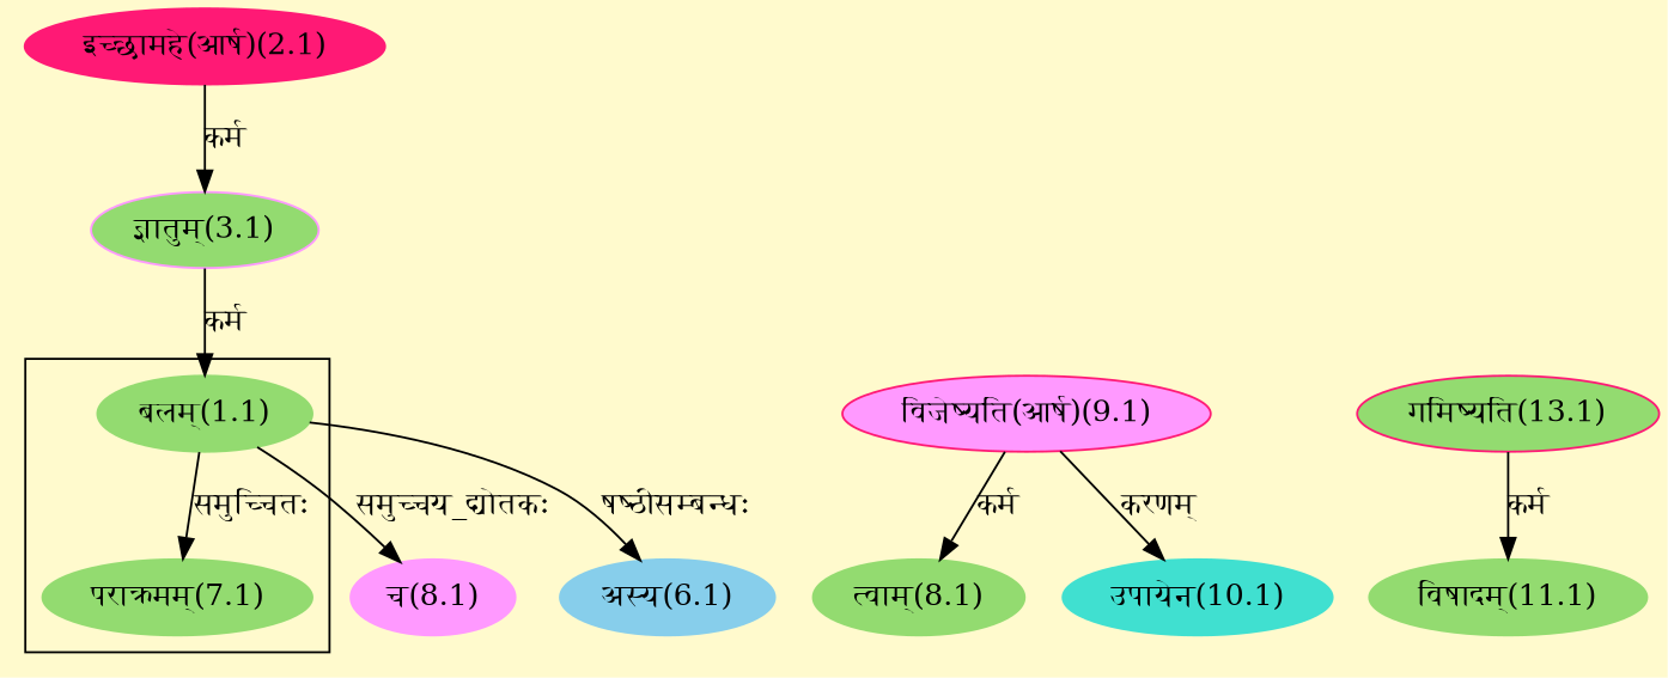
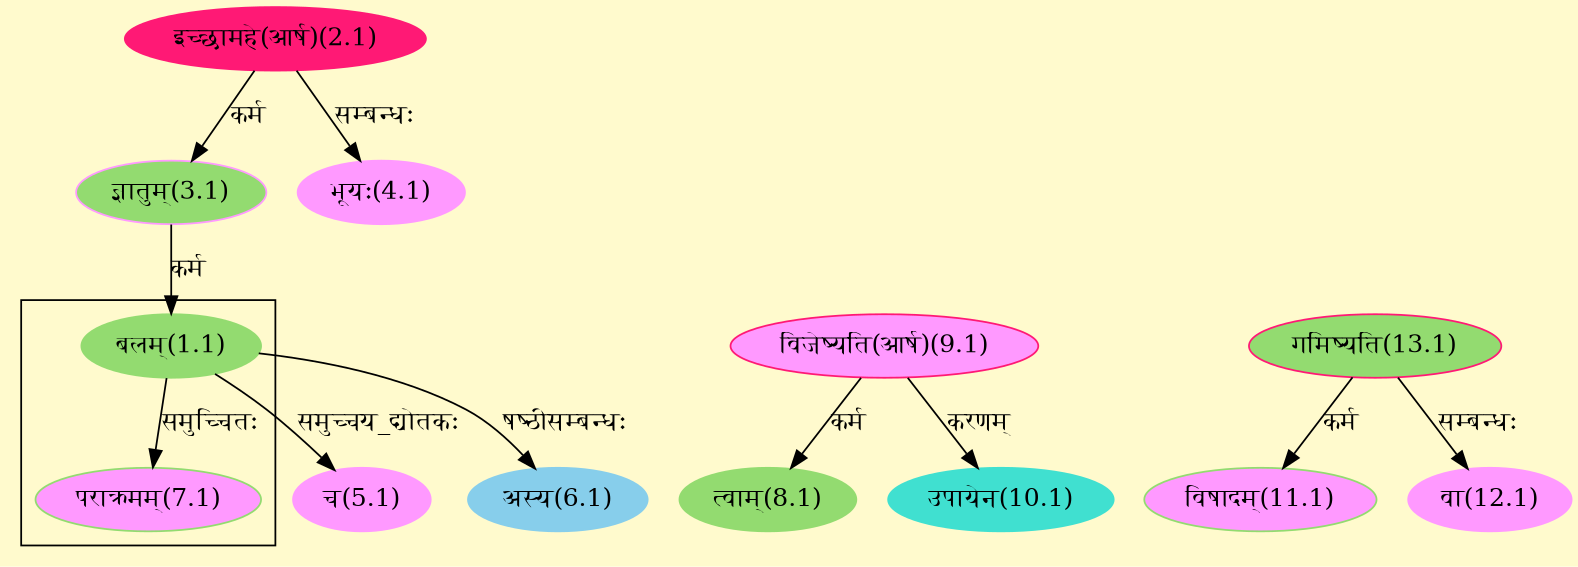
  digraph {
    bgcolor=lemonchiffon1
    compound=true
    rankdir=BT
    node [color="#93DB70" style=filled]
    edge [dir=back]
-   n1 [label="पराक्रमम्(7.1)"]
+   n1 [label="पराक्रमम्(7.1)" fillcolor="#FF99FF"]
    n2 [label="बलम्(1.1)"]
    n3 [color="#FF99FF" fillcolor="#93DB70" label="ज्ञातुम्(3.1)"]
    n4 [color="#FF1975" label="इच्छामहे(आर्ष)(2.1)"]
-   n6 [color="#FF99FF" label="च(8.1)"]
+   n5 [color="#FF99FF" label="भूयः(4.1)"]
+   n6 [color="#FF99FF" label="च(5.1)"]
    n7 [color="#87CEEB" label="अस्य(6.1)"]
    n8 [label="त्वाम्(8.1)"]
    n9 [color="#FF1975" fillcolor="#FF99FF" label="विजेष्यति(आर्ष)(9.1)"]
    n10 [color="#40E0D0" label="उपायेन(10.1)"]
-   n11 [label="विषादम्(11.1)"]
+   n11 [label="विषादम्(11.1)" fillcolor="#FF99FF"]
    n12 [color="#FF1975" fillcolor="#93DB70" label="गमिष्यति(13.1)"]
+   n13 [color="#FF99FF" label="वा(12.1)"]
    subgraph cluster_1 {
      n1
      n2
    }
    n1 -> n2 [label="समुच्चितः"]
    n2 -> n3 [label="कर्म"]
    n3 -> n4 [label="कर्म"]
+   n5 -> n4 [label="सम्बन्धः"]
    n6 -> n2 [label="समुच्चय_द्योतकः"]
    n7 -> n2 [label="षष्ठीसम्बन्धः"]
    n8 -> n9 [label="कर्म"]
    n10 -> n9 [label="करणम्"]
    n11 -> n12 [label="कर्म"]
+   n13 -> n12 [label="सम्बन्धः"]
  }
